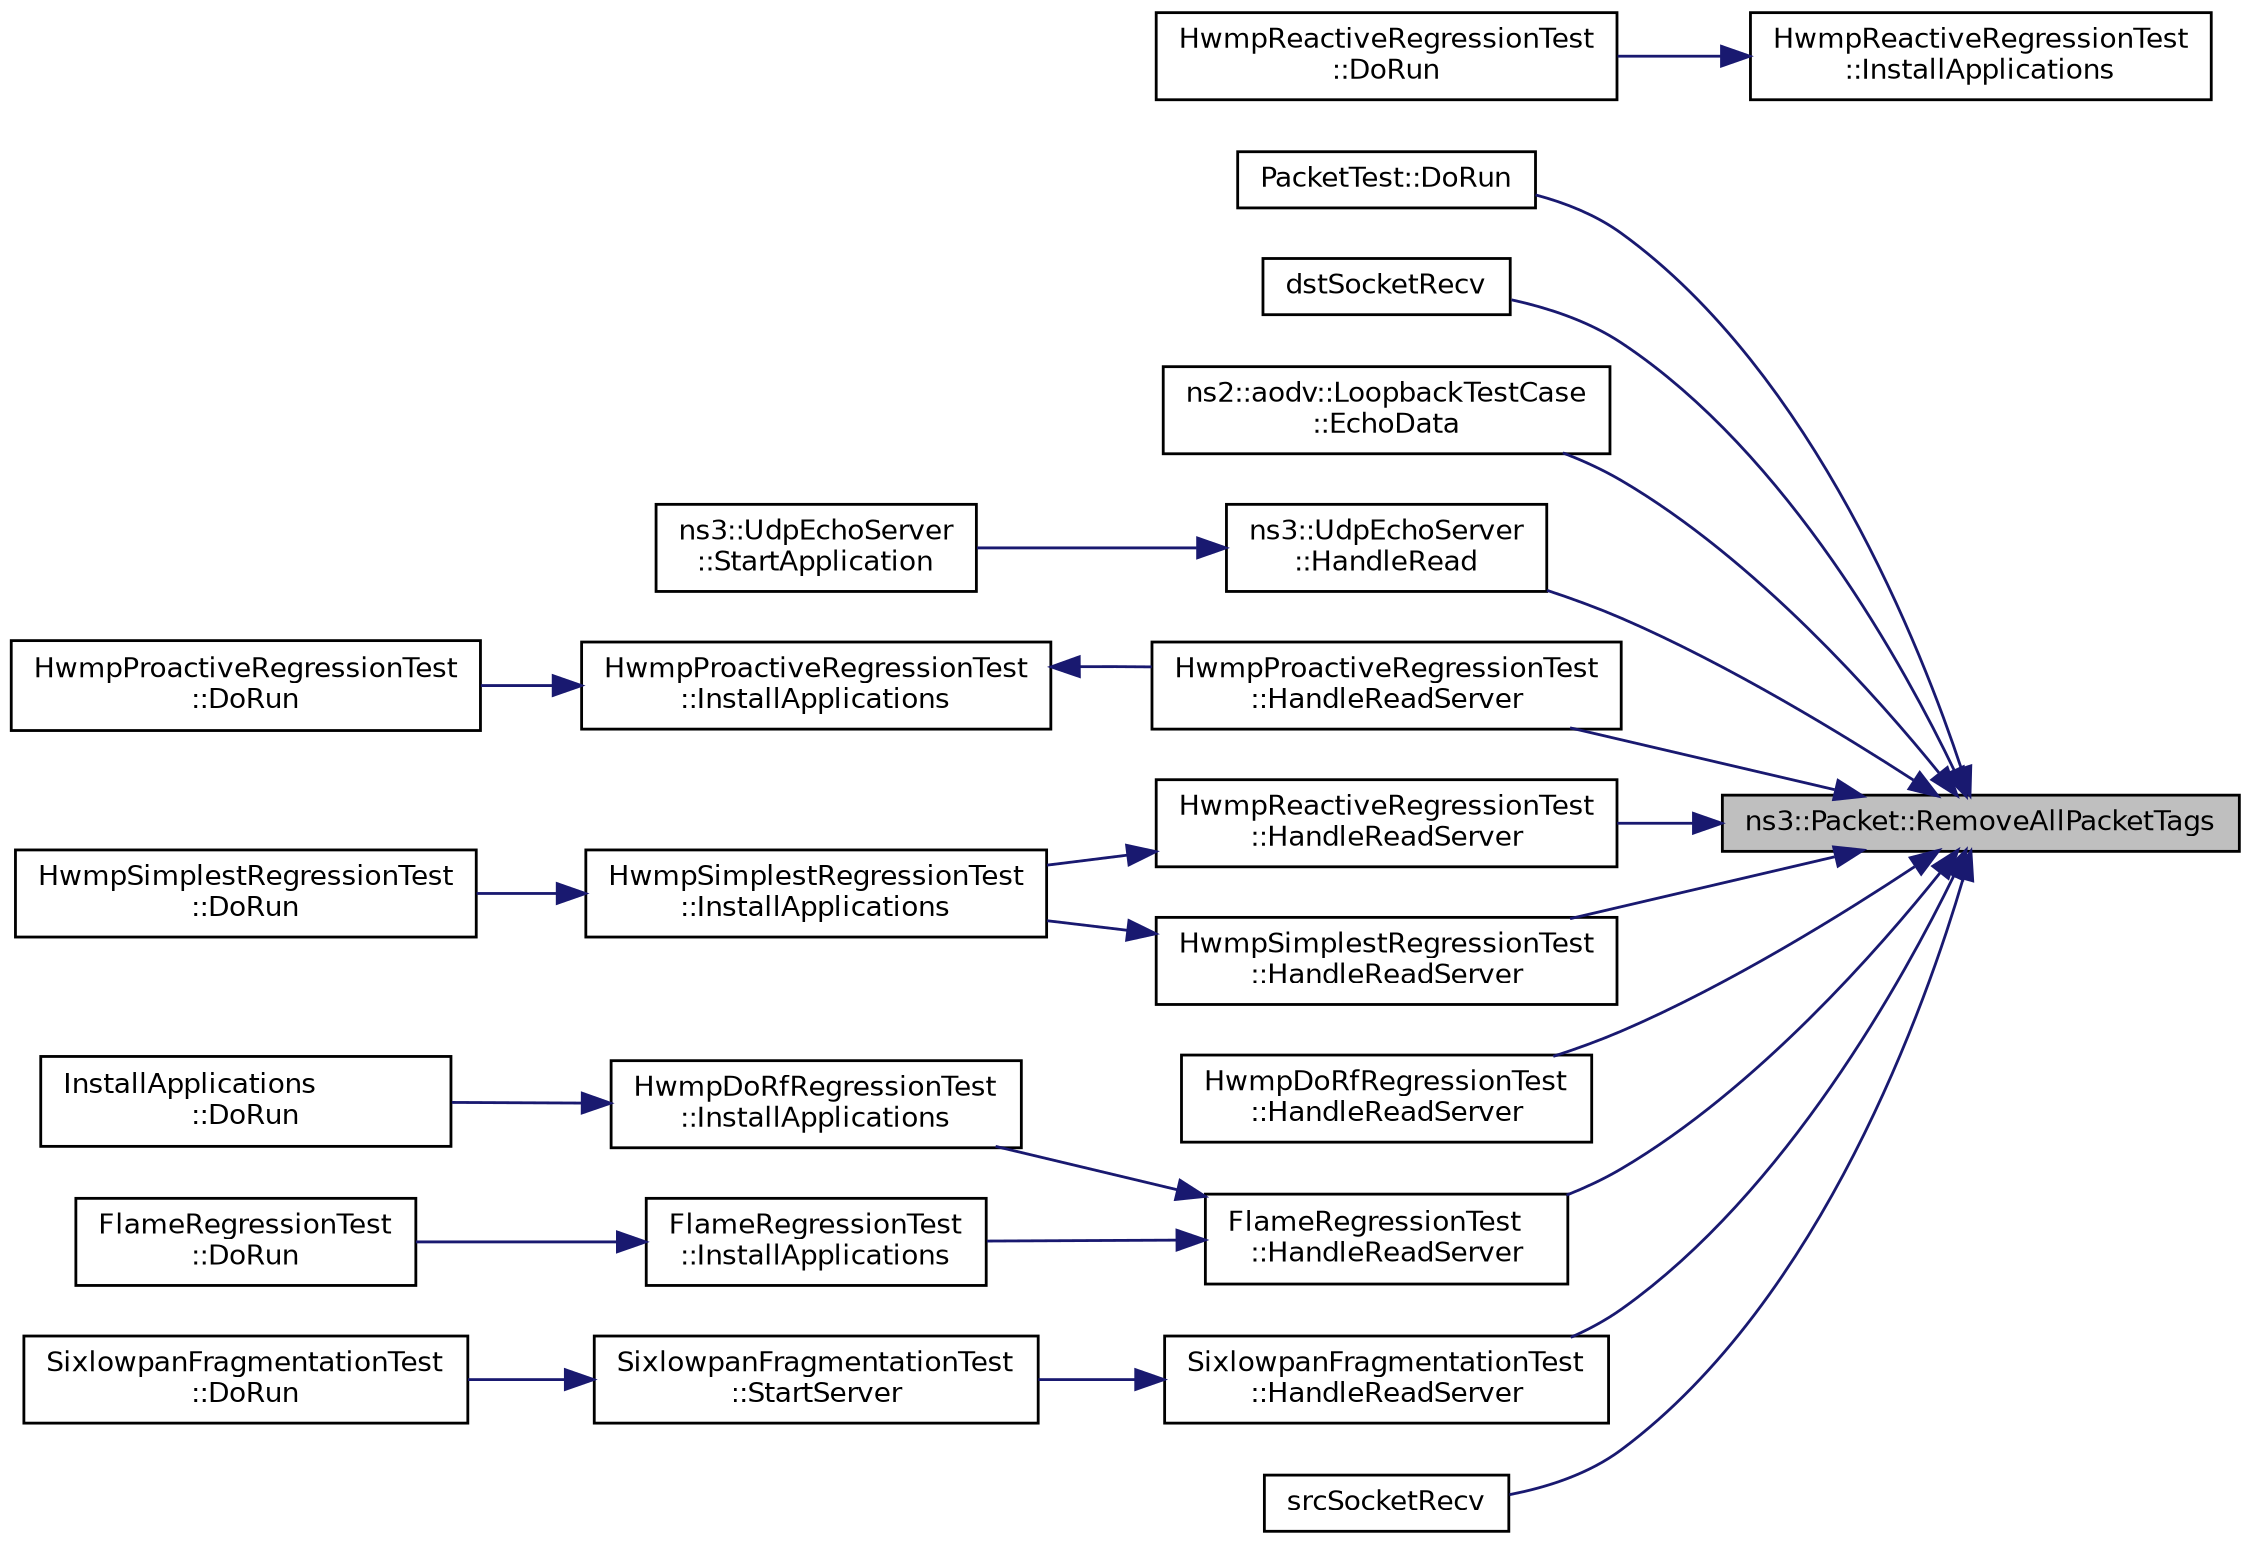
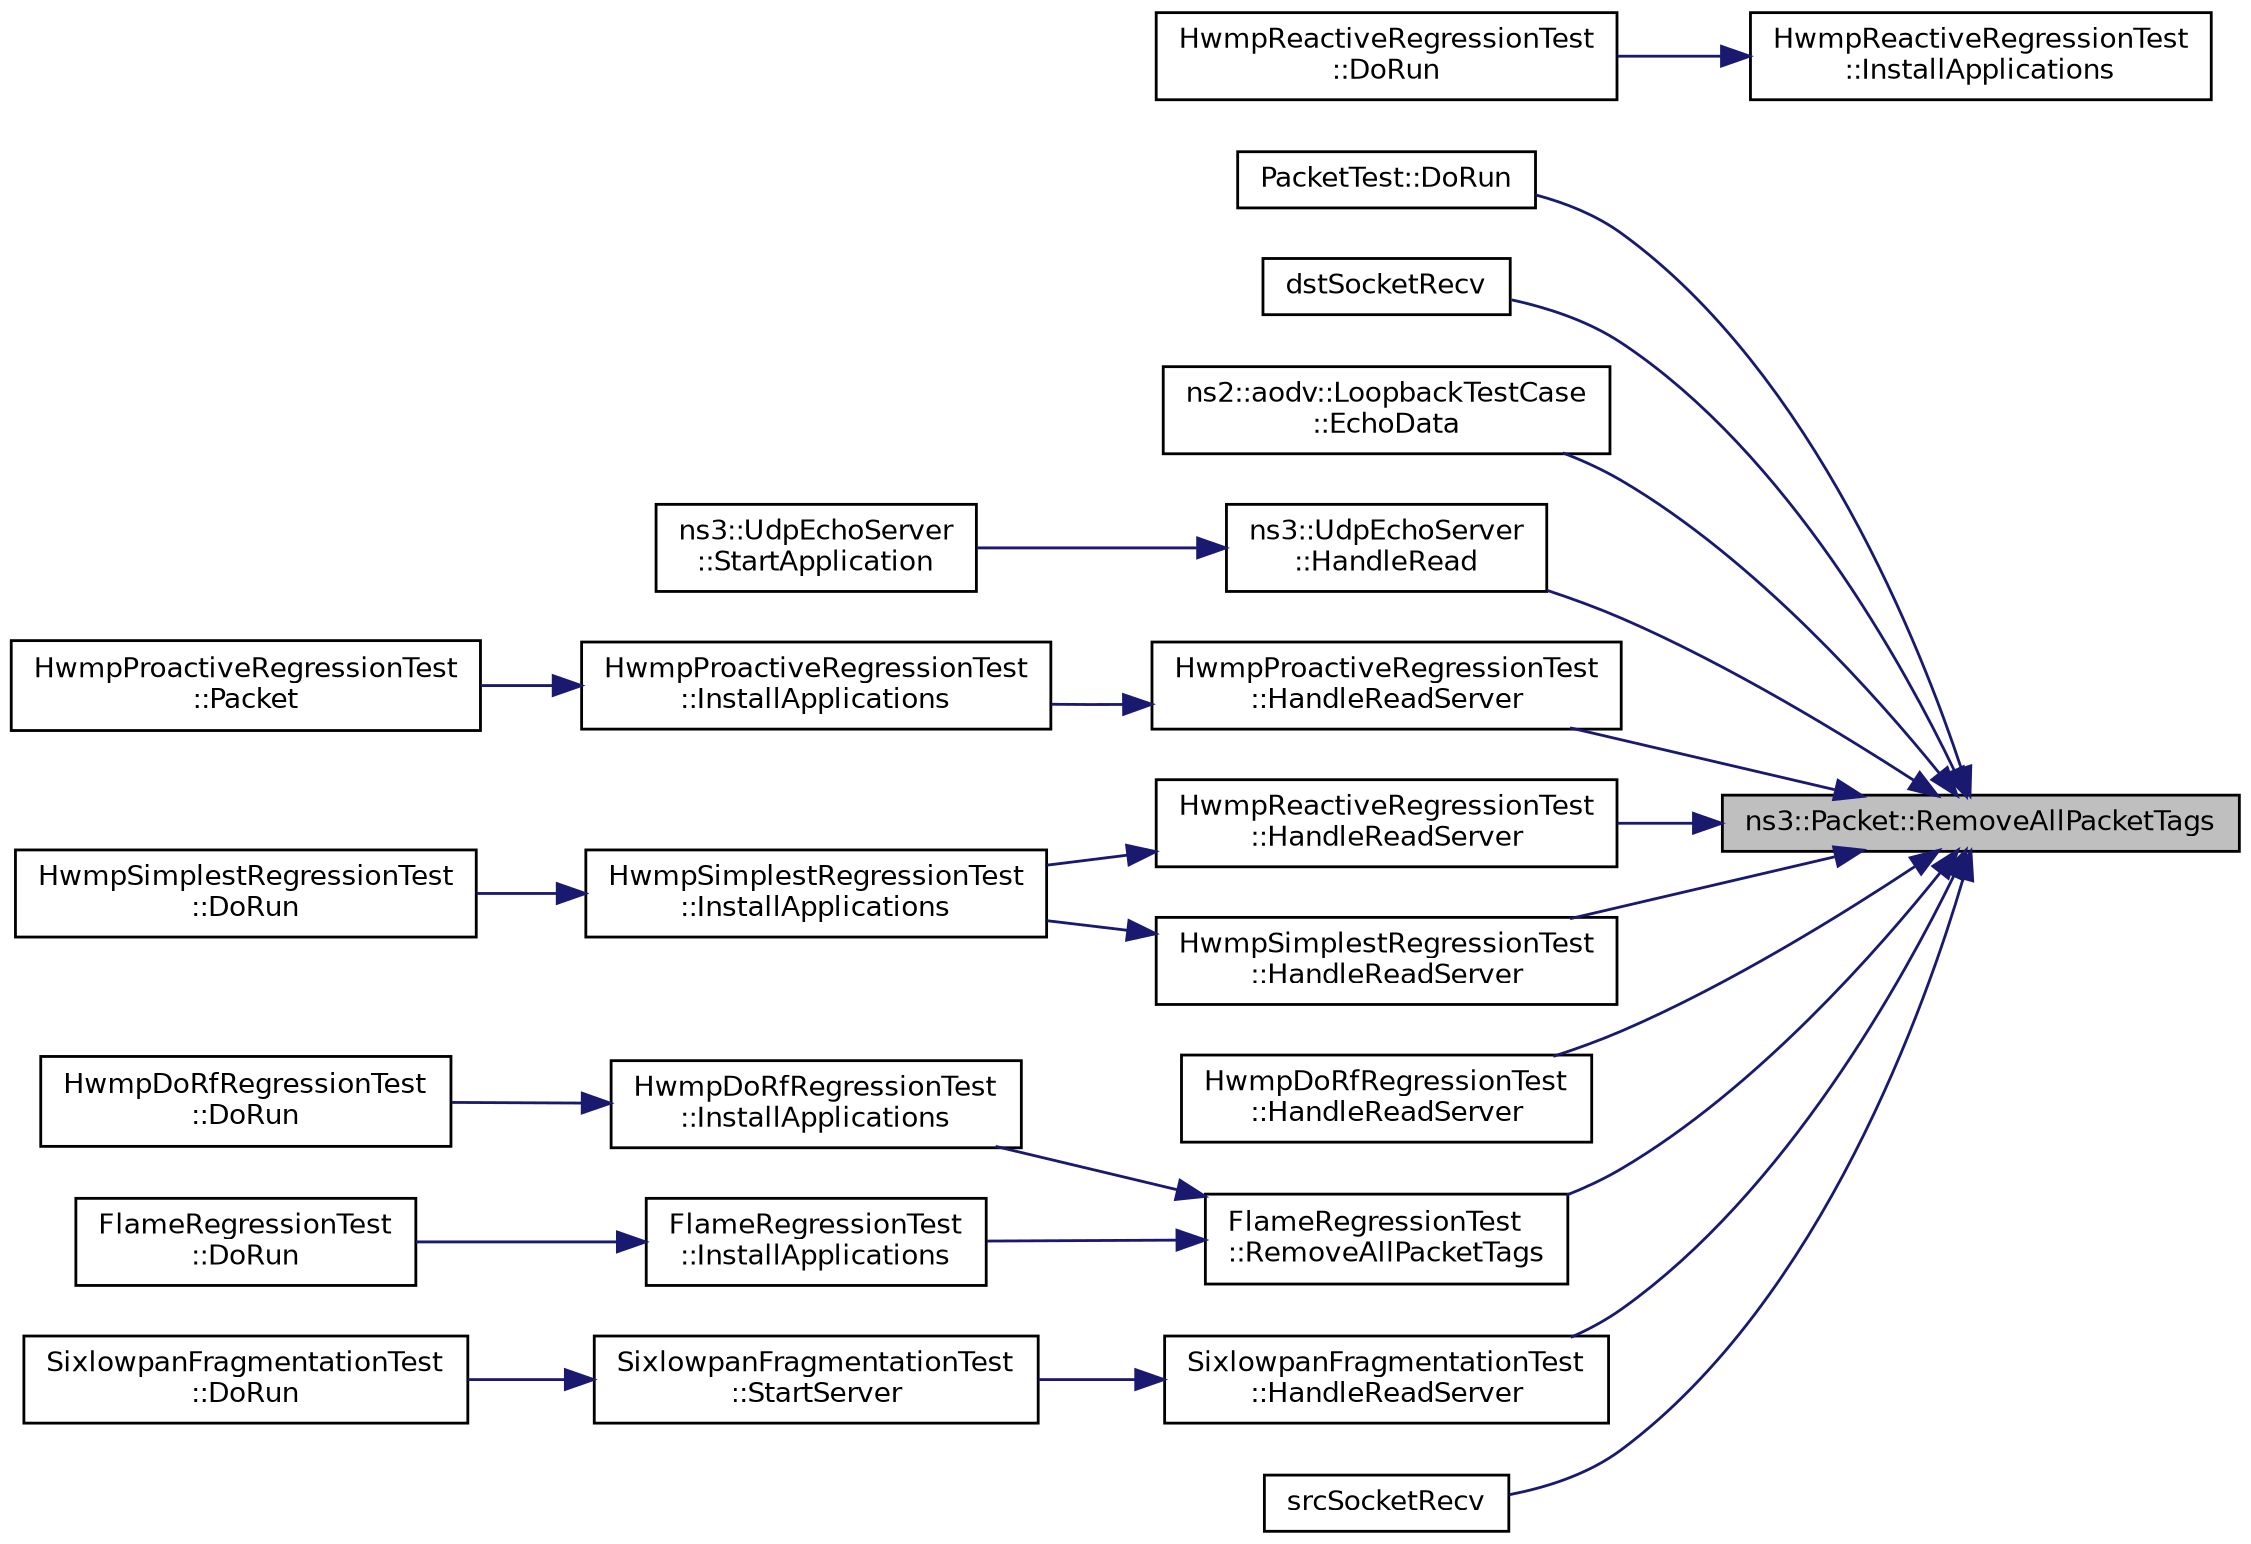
  digraph {
    rankdir=RL
    node [color=black fillcolor=white fontname=Helvetica fontsize=10 shape=record style=filled]
    edge [color=midnightblue dir=back fontname=Helvetica fontsize=10 labelfontname=Helvetica labelfontsize=10 style=solid]
    n1 [fillcolor=grey75 fontcolor=black height=0.2 label="ns3::Packet::RemoveAllPacketTags" width=0.4]
    n2 [height=0.2 label="PacketTest::DoRun" width=0.4]
    n3 [height=0.2 label=dstSocketRecv width=0.4]
    n4 [height=0.2 label="ns2::aodv::LoopbackTestCase\l::EchoData" width=0.4]
    n5 [height=0.2 label="ns3::UdpEchoServer\l::HandleRead" width=0.4]
    n6 [height=0.2 label="HwmpProactiveRegressionTest\l::HandleReadServer" width=0.4]
    n7 [height=0.2 label="HwmpReactiveRegressionTest\l::HandleReadServer" width=0.4]
    n8 [height=0.2 label="HwmpSimplestRegressionTest\l::HandleReadServer" width=0.4]
    n9 [height=0.2 label="HwmpDoRfRegressionTest\l::HandleReadServer" width=0.4]
-   n10 [height=0.2 label="FlameRegressionTest\l::HandleReadServer" width=0.4]
+   n10 [height=0.2 label="FlameRegressionTest\l::RemoveAllPacketTags" width=0.4]
    n11 [height=0.2 label="SixlowpanFragmentationTest\l::HandleReadServer" width=0.4]
    n12 [height=0.2 label=srcSocketRecv width=0.4]
    n13 [height=0.2 label="ns3::UdpEchoServer\l::StartApplication" width=0.4]
    n14 [height=0.2 label="HwmpProactiveRegressionTest\l::InstallApplications" width=0.4]
    n15 [height=0.2 label="HwmpSimplestRegressionTest\l::InstallApplications" width=0.4]
    n16 [height=0.2 label="HwmpDoRfRegressionTest\l::InstallApplications" width=0.4]
    n17 [height=0.2 label="FlameRegressionTest\l::InstallApplications" width=0.4]
    n18 [height=0.2 label="SixlowpanFragmentationTest\l::StartServer" width=0.4]
-   n19 [height=0.2 label="HwmpProactiveRegressionTest\l::DoRun" width=0.4]
+   n19 [height=0.2 label="HwmpProactiveRegressionTest\l::Packet" width=0.4]
    n20 [height=0.2 label="HwmpReactiveRegressionTest\l::InstallApplications" width=0.4]
    n21 [height=0.2 label="HwmpReactiveRegressionTest\l::DoRun" width=0.4]
    n22 [height=0.2 label="HwmpSimplestRegressionTest\l::DoRun" width=0.4]
-   n23 [height=0.2 label="InstallApplications\l::DoRun" width=0.4]
+   n23 [height=0.2 label="HwmpDoRfRegressionTest\l::DoRun" width=0.4]
    n24 [height=0.2 label="FlameRegressionTest\l::DoRun" width=0.4]
    n25 [height=0.2 label="SixlowpanFragmentationTest\l::DoRun" width=0.4]
    n1 -> n2
    n1 -> n3
    n1 -> n4
    n1 -> n5
    n1 -> n6
    n1 -> n7
    n1 -> n8
    n1 -> n9
    n1 -> n10
    n1 -> n11
    n1 -> n12
    n5 -> n13
-   n14 -> n6
+   n6 -> n14
    n7 -> n15
    n8 -> n15
    n10 -> n16
    n10 -> n17
    n11 -> n18
    n14 -> n19
    n15 -> n22
    n16 -> n23
    n17 -> n24
    n18 -> n25
    n20 -> n21
  }
